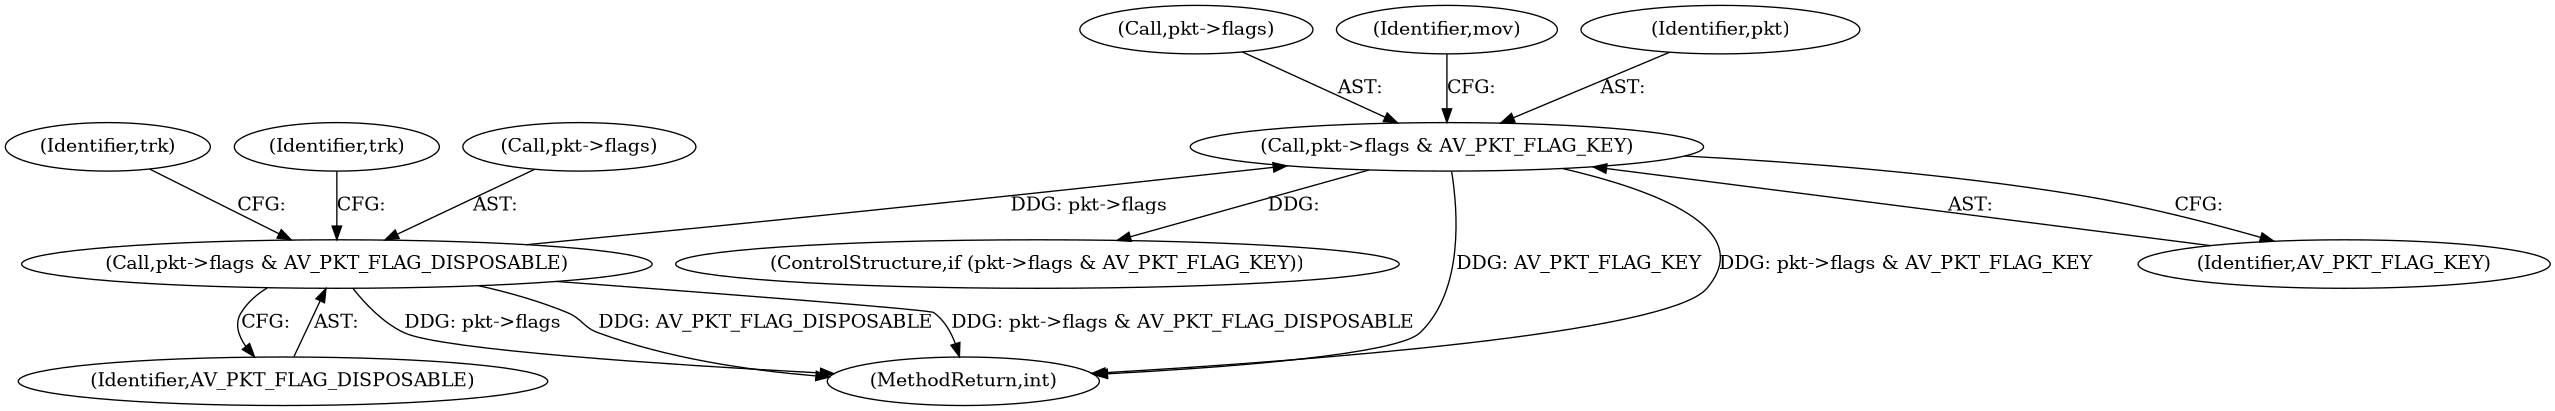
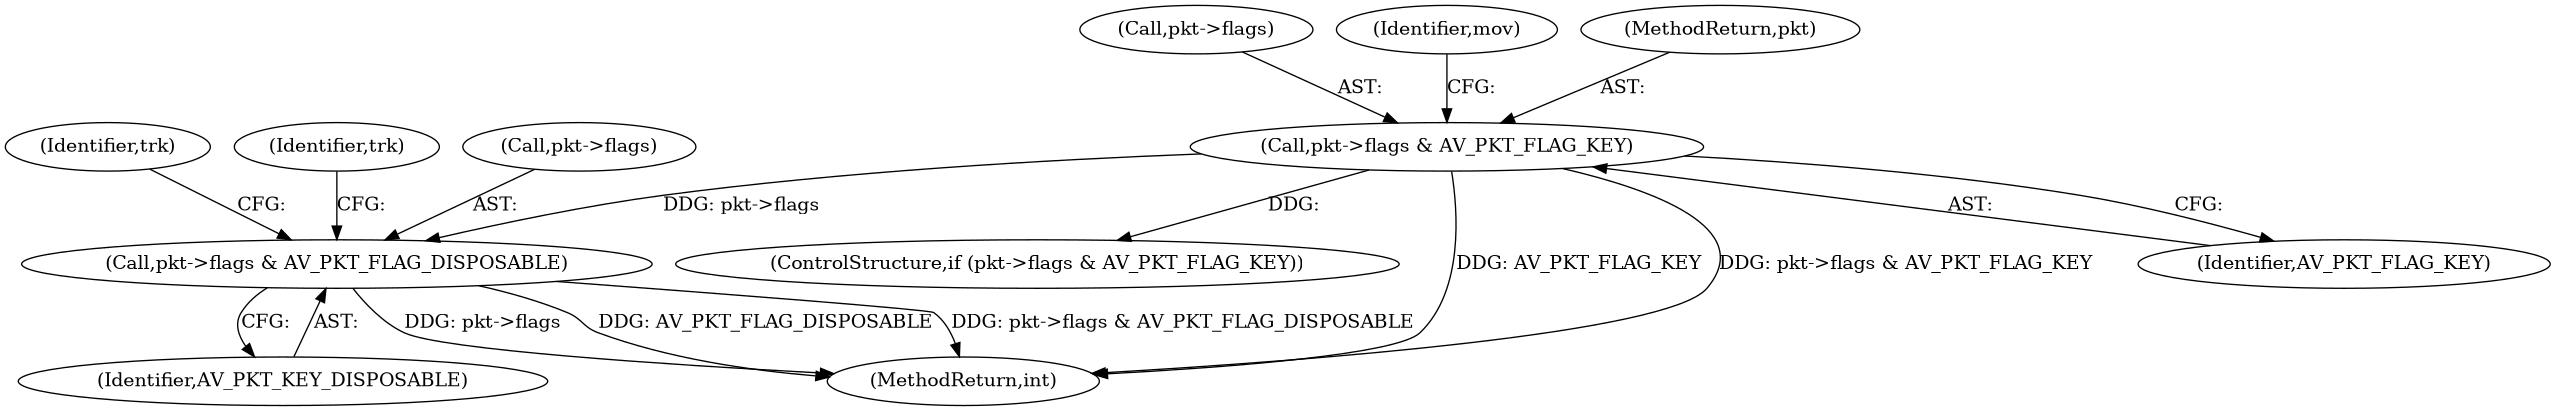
  digraph {
    n1 [label="(Call,pkt->flags & AV_PKT_FLAG_KEY)"]
    n2 [label="(Call,pkt->flags & AV_PKT_FLAG_DISPOSABLE)"]
    n3 [label="(Identifier,AV_PKT_FLAG_KEY)"]
    n4 [label="(ControlStructure,if (pkt->flags & AV_PKT_FLAG_KEY))"]
    n5 [label="(MethodReturn,int)"]
-   n6 [label="(Identifier,AV_PKT_FLAG_DISPOSABLE)"]
+   n6 [label="(Identifier,AV_PKT_KEY_DISPOSABLE)"]
    n7 [label="(Identifier,trk)"]
    n8 [label="(Call,pkt->flags)"]
    n9 [label="(Identifier,mov)"]
-   n10 [label="(Identifier,pkt)"]
+   n10 [label="(MethodReturn,pkt)"]
    n11 [label="(Identifier,trk)"]
    n12 [label="(Call,pkt->flags)"]
-   n2 -> n1 [label="DDG: pkt->flags"]
+   n1 -> n2 [label="DDG: pkt->flags"]
    n1 -> n3 [label="CFG: "]
    n1 -> n4 [label="DDG: "]
    n1 -> n5 [label="DDG: AV_PKT_FLAG_KEY"]
    n1 -> n5 [label="DDG: pkt->flags & AV_PKT_FLAG_KEY"]
    n2 -> n5 [label="DDG: AV_PKT_FLAG_DISPOSABLE"]
    n2 -> n5 [label="DDG: pkt->flags & AV_PKT_FLAG_DISPOSABLE"]
    n2 -> n5 [label="DDG: pkt->flags"]
    n2 -> n6 [label="CFG: "]
    n3 -> n1 [label="AST: "]
    n6 -> n2 [label="AST: "]
    n7 -> n2 [label="CFG: "]
    n8 -> n1 [label="AST: "]
    n9 -> n1 [label="CFG: "]
    n10 -> n1 [label="AST: "]
    n11 -> n2 [label="CFG: "]
    n12 -> n2 [label="AST: "]
  }
